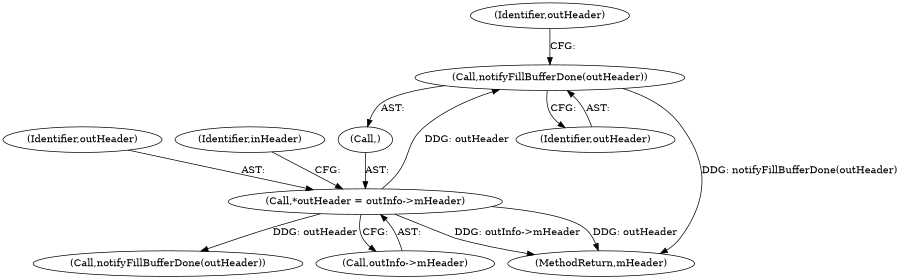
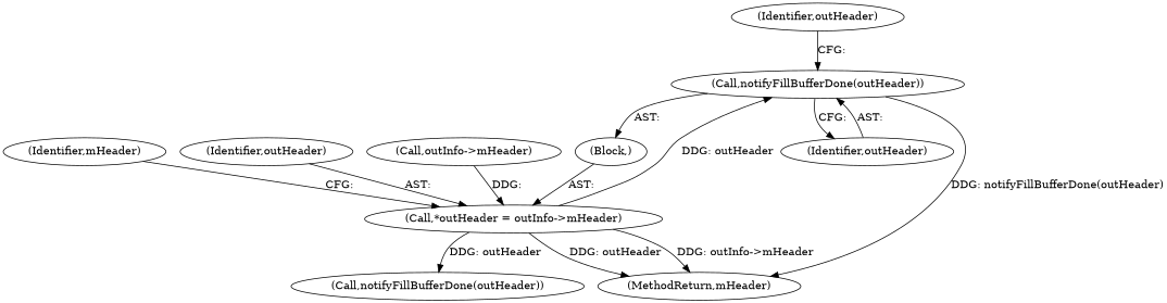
  digraph {
    n1 [label="(Call,notifyFillBufferDone(outHeader))"]
    n2 [label="(MethodReturn,mHeader)"]
-   n3 [label="(Call,)"]
+   n3 [label="(Block,)"]
    n4 [label="(Identifier,outHeader)"]
    n5 [label="(Call,*outHeader = outInfo->mHeader)"]
    n6 [label="(Call,notifyFillBufferDone(outHeader))"]
    n7 [label="(Call,outInfo->mHeader)"]
-   n8 [label="(Identifier,inHeader)"]
+   n8 [label="(Identifier,mHeader)"]
    n9 [label="(Identifier,outHeader)"]
    n10 [label="(Identifier,outHeader)"]
    n1 -> n2 [label="DDG: notifyFillBufferDone(outHeader)"]
    n1 -> n3 [label="AST: "]
    n1 -> n4 [label="CFG: "]
    n3 -> n5 [label="AST: "]
    n4 -> n1 [label="AST: "]
    n5 -> n1 [label="DDG: outHeader"]
    n5 -> n2 [label="DDG: outHeader"]
    n5 -> n2 [label="DDG: outInfo->mHeader"]
    n5 -> n6 [label="DDG: outHeader"]
-   n5 -> n7 [label="CFG: "]
-   n7 -> n5 [label="AST: "]
+   n7 -> n5 [label="DDG: "]
    n8 -> n5 [label="CFG: "]
    n9 -> n1 [label="CFG: "]
    n10 -> n5 [label="AST: "]
  }
